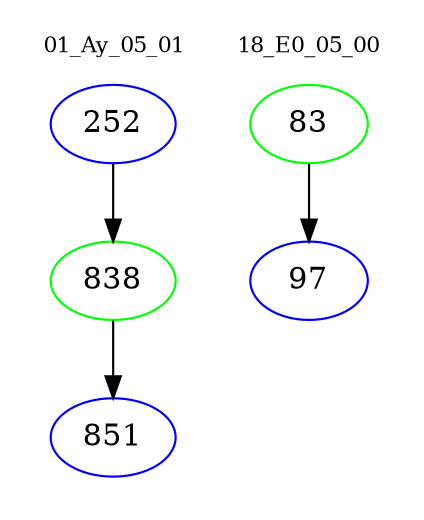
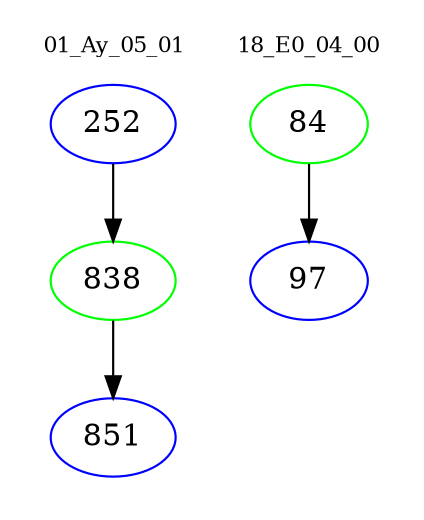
  digraph {
    node [color=blue]
    edge [color=black]
    n1 [label=252]
    n2 [color=green label=838]
    n3 [label=851]
-   n4 [color=green label=83]
+   n4 [color=green label=84]
    n5 [label=97]
    subgraph cluster_1 {
      color=white
      fontsize=10
      label="01_Ay_05_01"
      n1
      n2
      n3
    }
    subgraph cluster_2 {
      color=white
      fontsize=10
-     label="18_E0_05_00"
+     label="18_E0_04_00"
      n4
      n5
    }
    n1 -> n2
    n2 -> n3
    n4 -> n5
  }
